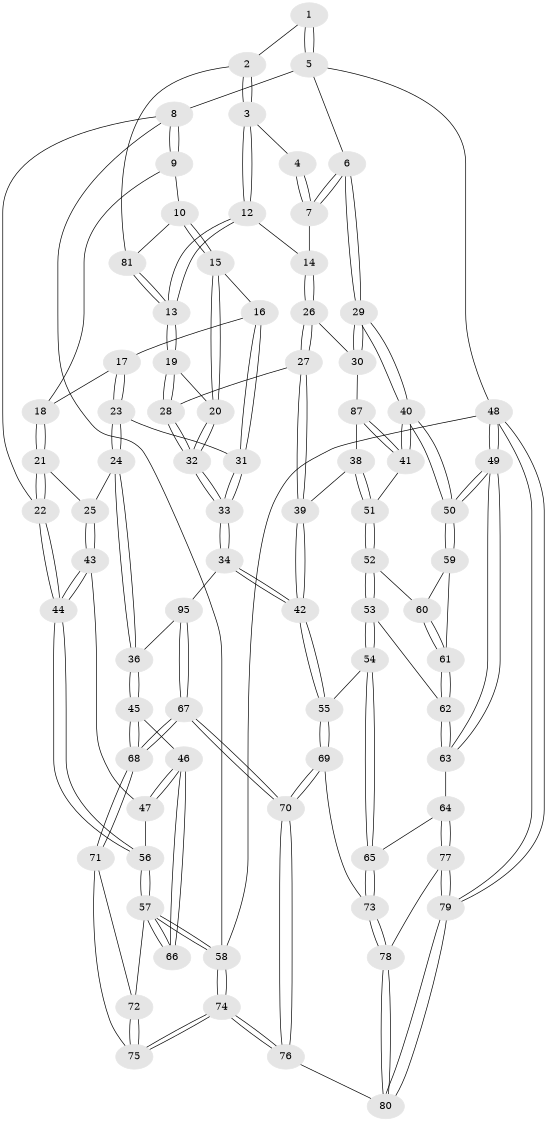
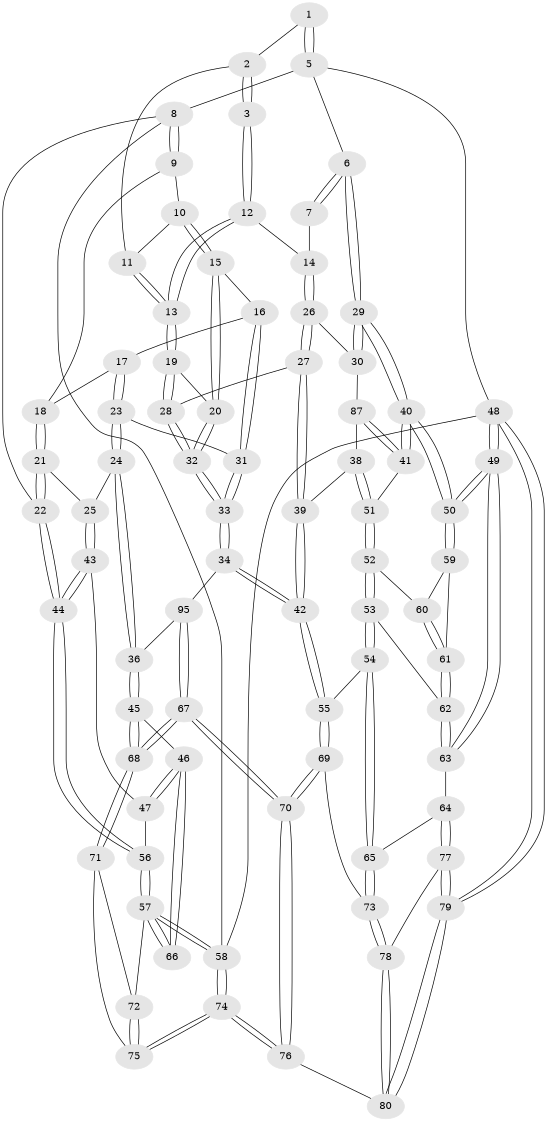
  graph {
    node [color=gray90 style=filled]
    1
    2
    5
    3
-   11 [label=81]
+   11
    6
    8
    48
-   4
    12
    13
    7
    14
    29
    9
    22
    58
    49
    79
    30
    40
    26
    10
    18
    44
    74
    15
    21
    16
    20
    19
    28
    27
    17
    31
    32
    23
    33
    24
    25
    43
    56
    36
    45
    47
    39
    n47 [label=87]
    42
    41
    50
    38
    34
    n53 [label=95]
    67
    55
    68
    70
    46
    51
    52
    59
    69
    57
    66
    71
    63
    80
    64
    60
    61
    53
    54
    62
    65
    73
    72
    76
    75
    77
    78
    1 -- 2
    1 -- 5
    1 -- 5
    2 -- 3
    2 -- 3
    2 -- 11
    5 -- 6
    5 -- 8
    5 -- 48
-   3 -- 4
    3 -- 12
    3 -- 12
    11 -- 13
    11 -- 13
    6 -- 7
    6 -- 7
    6 -- 29
    6 -- 29
    8 -- 9
    8 -- 9
    8 -- 22
    8 -- 58
    48 -- 58
    48 -- 49
    48 -- 49
    48 -- 79
    48 -- 79
-   4 -- 7
-   4 -- 7
    12 -- 13
    12 -- 13
    12 -- 14
    13 -- 19
    13 -- 19
    7 -- 14
    14 -- 26
    14 -- 26
    29 -- 30
    29 -- 30
    29 -- 40
    29 -- 40
    9 -- 10
    9 -- 18
    22 -- 44
    22 -- 44
    58 -- 74
    58 -- 74
    49 -- 50
    49 -- 50
    49 -- 63
    49 -- 63
    79 -- 80
    79 -- 80
    30 -- n47
    40 -- 41
    40 -- 41
    40 -- 50
    40 -- 50
    26 -- 30
    26 -- 27
    26 -- 27
    10 -- 11
    10 -- 15
    10 -- 15
    18 -- 21
    18 -- 21
    44 -- 56
    44 -- 56
    74 -- 76
    74 -- 76
    74 -- 75
    74 -- 75
    15 -- 16
    15 -- 20
    15 -- 20
    21 -- 22
    21 -- 22
    21 -- 25
    16 -- 17
    16 -- 31
    16 -- 31
    20 -- 32
    20 -- 32
    19 -- 20
    19 -- 28
    19 -- 28
    28 -- 32
    28 -- 32
    27 -- 28
    27 -- 39
    27 -- 39
    17 -- 18
    17 -- 23
    17 -- 23
    31 -- 33
    31 -- 33
    32 -- 33
    32 -- 33
    23 -- 31
    23 -- 24
    23 -- 24
    33 -- 34
    33 -- 34
    24 -- 25
    24 -- 36
    24 -- 36
    25 -- 43
    25 -- 43
    43 -- 44
    43 -- 44
    43 -- 47
    56 -- 57
    56 -- 57
    36 -- 45
    36 -- 45
    45 -- 68
    45 -- 68
    45 -- 46
    47 -- 56
    39 -- 42
    39 -- 42
    n47 -- 41
    n47 -- 41
    n47 -- 38
    42 -- 55
    42 -- 55
    41 -- 51
    50 -- 59
    50 -- 59
    38 -- 39
    38 -- 51
    38 -- 51
    34 -- 42
    34 -- 42
    34 -- n53
    n53 -- 36
    n53 -- 67
    n53 -- 67
    67 -- 68
    67 -- 68
    67 -- 70
    67 -- 70
    55 -- 69
    55 -- 69
    68 -- 71
    68 -- 71
    70 -- 76
    70 -- 76
    46 -- 47
    46 -- 47
    46 -- 66
    46 -- 66
    51 -- 52
    51 -- 52
    52 -- 60
    52 -- 53
    52 -- 53
    59 -- 60
    59 -- 61
    69 -- 70
    69 -- 70
    69 -- 73
    57 -- 58
    57 -- 58
    57 -- 66
    57 -- 66
    57 -- 72
    71 -- 72
    71 -- 75
    63 -- 64
    64 -- 65
    64 -- 77
    64 -- 77
    60 -- 61
    60 -- 61
    61 -- 62
    61 -- 62
    53 -- 54
    53 -- 54
    53 -- 62
    54 -- 55
    54 -- 65
    54 -- 65
    62 -- 63
    62 -- 63
    65 -- 73
    65 -- 73
    73 -- 78
    73 -- 78
    72 -- 75
    72 -- 75
    76 -- 80
    77 -- 79
    77 -- 79
    77 -- 78
    78 -- 80
    78 -- 80
  }
